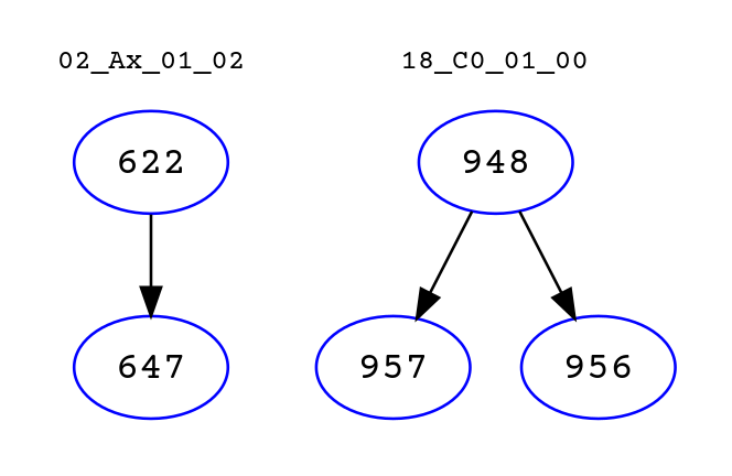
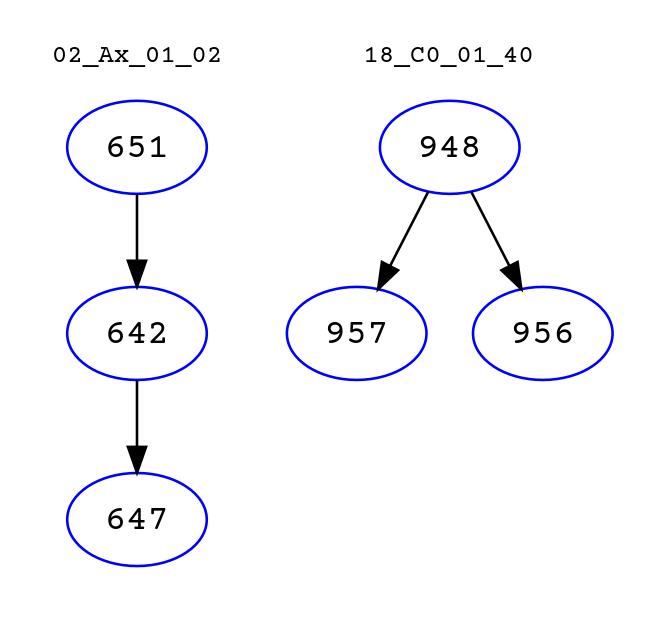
  digraph {
    fontname="Courier Prime"
    node [color=blue fontname="Courier Prime"]
    edge [color=black fontname="Courier Prime"]
-   n2 [label=622]
+   n1 [label=651]
+   n2 [label=642]
    n3 [label=647]
    n4 [label=957]
    n5 [label=948]
    n6 [label=956]
    subgraph cluster_1 {
      color=white
      fontsize=10
      label="02_Ax_01_02"
+     n1
      n2
      n3
    }
    subgraph cluster_2 {
      color=white
      fontsize=10
-     label="18_C0_01_00"
+     label="18_C0_01_40"
      n4
      n5
      n6
    }
+   n1 -> n2
    n2 -> n3
    n5 -> n4
    n5 -> n6
  }
